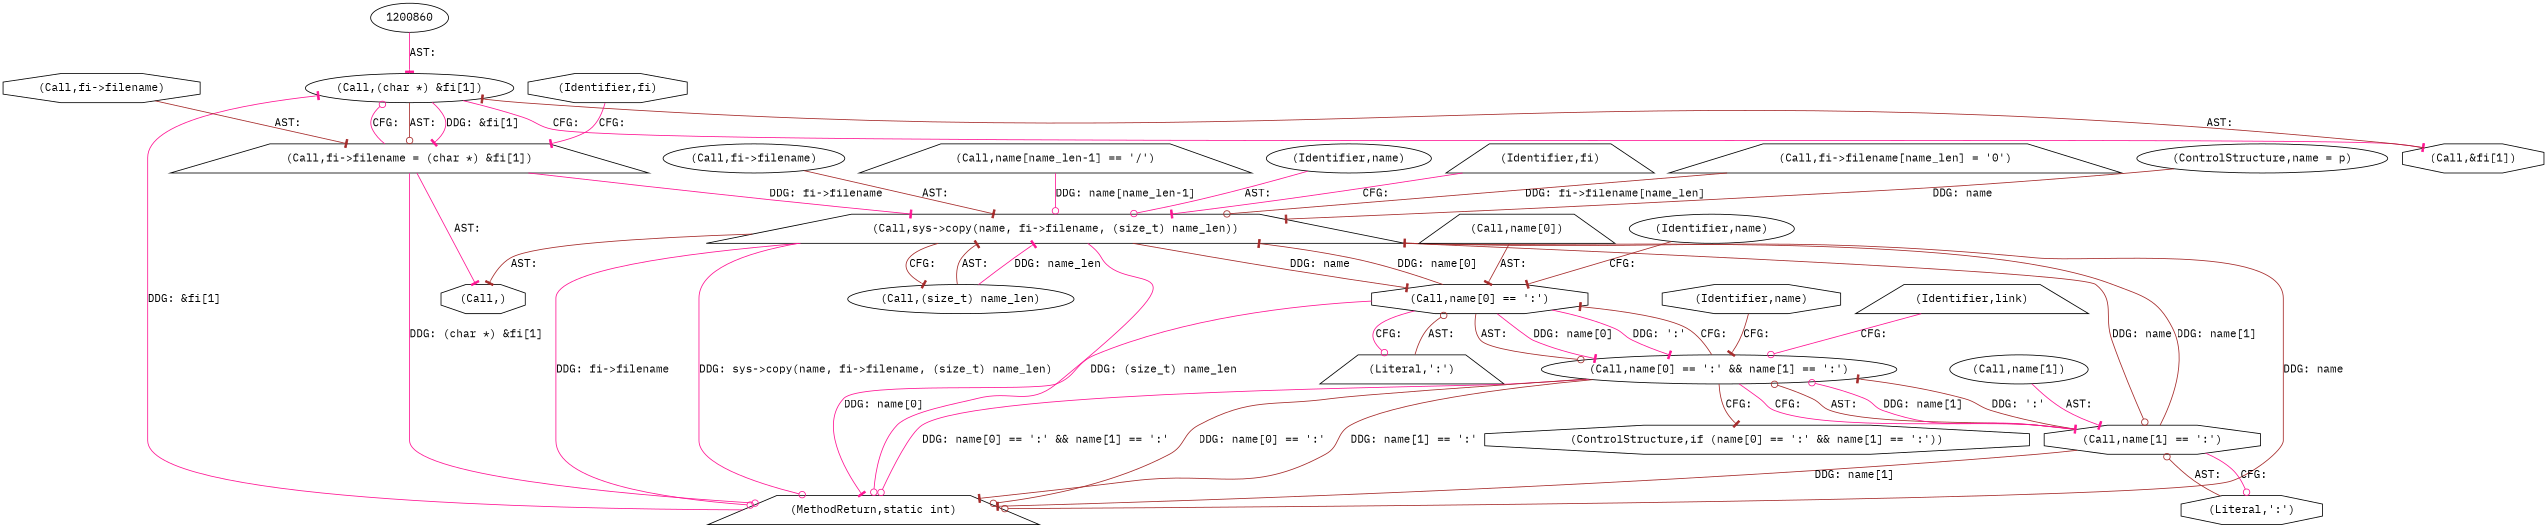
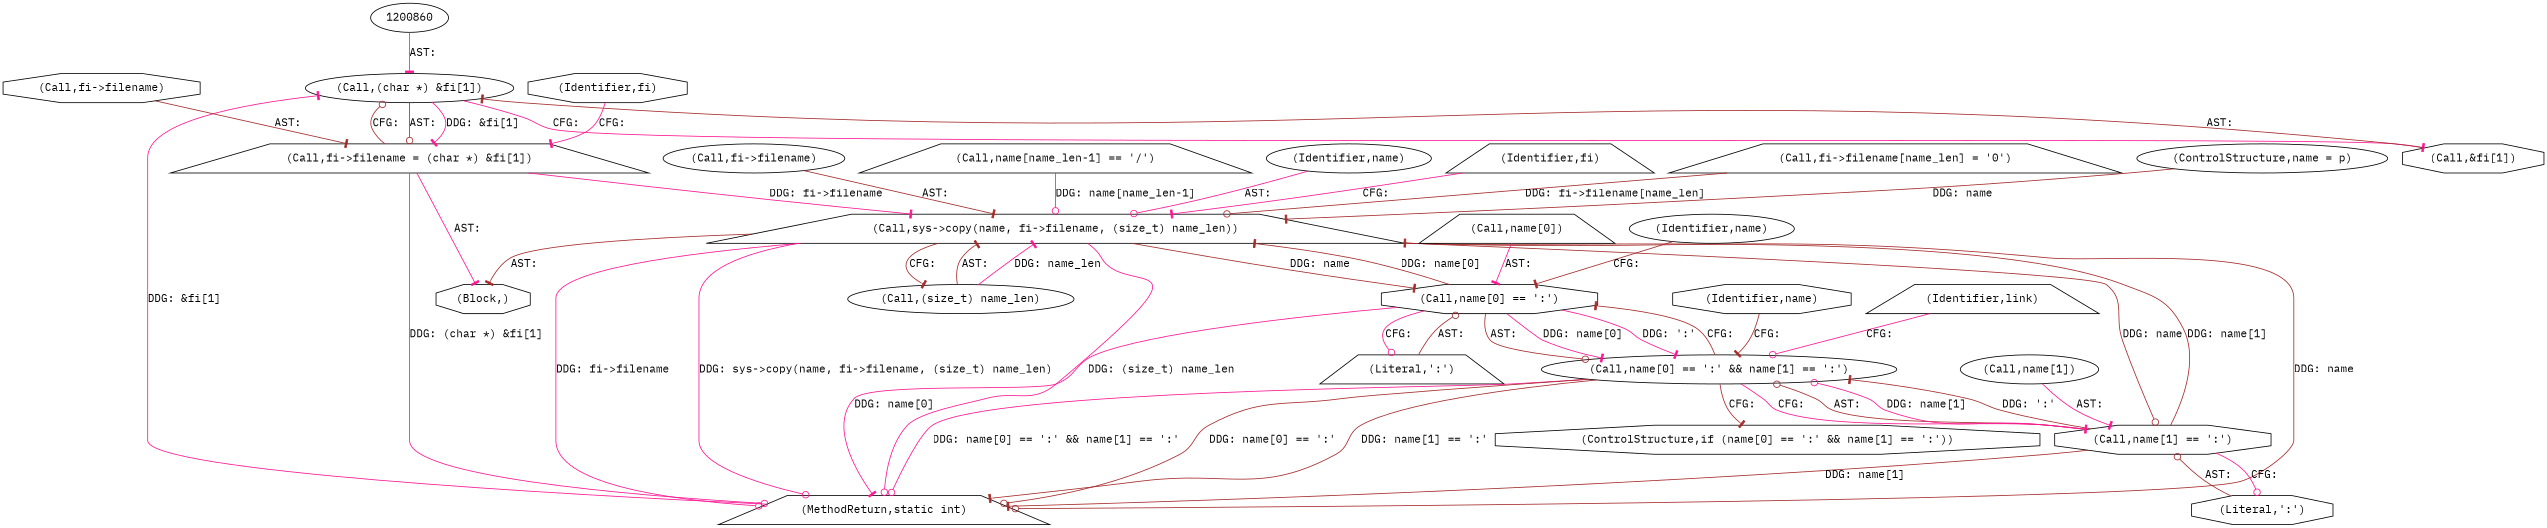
  digraph {
    fontname="IBM Plex Mono"
    node [fontname="IBM Plex Mono" shape=ellipse]
    edge [arrowhead=tee color=brown fontname="IBM Plex Mono"]
    n1 [label="(Call,(char *) &fi[1])"]
    n2 [label="(Call,fi->filename = (char *) &fi[1])" shape=trapezium]
    n3 [label="(Call,&fi[1])" shape=octagon]
    n4 [label="(MethodReturn,static int)" shape=trapezium]
    n5 [label="(Call,sys->copy(name, fi->filename, (size_t) name_len))" shape=trapezium]
-   n6 [label="(Call,)" shape=octagon]
+   n6 [label="(Block,)" shape=octagon]
    n7 [label="(Call,name[0] == ':')" shape=octagon]
    n8 [label="(Call,name[1] == ':')" shape=octagon]
    n9 [label="(Call,(size_t) name_len)"]
    n10 [label="(Call,name[0] == ':' && name[1] == ':')"]
    n11 [label="(Literal,':')" shape=trapezium]
    n12 [label="(Literal,':')" shape=octagon]
    n13 [label="(ControlStructure,if (name[0] == ':' && name[1] == ':'))" shape=octagon]
    n14 [label="(Identifier,name)" shape=octagon]
    n15 [label="(Call,fi->filename[name_len] = '\0')" shape=trapezium]
    n16 [label="(Identifier,name)"]
    n17 [label="(Call,name[0])" shape=trapezium]
    n18 [label="(ControlStructure,name = p)"]
    n19 [label="(Call,fi->filename)"]
    n20 [label="(Call,name[name_len-1] == '/')" shape=trapezium]
    n21 [label="(Identifier,link)" shape=trapezium]
    n22 [label="(Call,fi->filename)" shape=octagon]
    n23 [label="(Identifier,fi)" shape=octagon]
    n24 [label="(Call,name[1])"]
    n25 [label="(Identifier,name)"]
    n26 [label="(Identifier,fi)" shape=trapezium]
    n27 [label=1200860]
    n1 -> n2 [arrowhead=odot label="AST: "]
    n1 -> n2 [color=deeppink label="DDG: &fi[1]"]
    n1 -> n3 [color=deeppink label="CFG: "]
-   n2 -> n1 [arrowhead=odot color=deeppink label="CFG: "]
+   n2 -> n1 [arrowhead=odot label="CFG: "]
    n2 -> n4 [arrowhead=odot color=deeppink label="DDG: (char *) &fi[1]"]
    n2 -> n5 [color=deeppink label="DDG: fi->filename"]
    n2 -> n6 [color=deeppink label="AST: "]
    n3 -> n1 [label="AST: "]
    n4 -> n1 [color=deeppink label="DDG: &fi[1]"]
    n5 -> n4 [arrowhead=odot color=deeppink label="DDG: fi->filename"]
    n5 -> n4 [arrowhead=odot color=deeppink label="DDG: sys->copy(name, fi->filename, (size_t) name_len)"]
    n5 -> n4 [arrowhead=odot color=deeppink label="DDG: (size_t) name_len"]
    n5 -> n4 [arrowhead=odot label="DDG: name"]
    n5 -> n6 [label="AST: "]
    n5 -> n7 [label="DDG: name"]
    n5 -> n8 [arrowhead=odot label="DDG: name"]
    n5 -> n9 [label="CFG: "]
    n7 -> n4 [color=deeppink label="DDG: name[0]"]
    n7 -> n5 [label="DDG: name[0]"]
    n7 -> n10 [arrowhead=odot label="AST: "]
    n7 -> n10 [color=deeppink label="DDG: name[0]"]
    n7 -> n10 [color=deeppink label="DDG: ':'"]
    n7 -> n11 [arrowhead=odot color=deeppink label="CFG: "]
    n8 -> n4 [label="DDG: name[1]"]
    n8 -> n5 [label="DDG: name[1]"]
    n8 -> n10 [arrowhead=odot label="AST: "]
    n8 -> n10 [arrowhead=odot color=deeppink label="DDG: name[1]"]
    n8 -> n10 [label="DDG: ':'"]
    n8 -> n12 [arrowhead=odot color=deeppink label="CFG: "]
    n9 -> n5 [label="AST: "]
    n9 -> n5 [color=deeppink label="DDG: name_len"]
    n10 -> n4 [arrowhead=odot color=deeppink label="DDG: name[0] == ':' && name[1] == ':'"]
    n10 -> n4 [arrowhead=odot label="DDG: name[0] == ':'"]
    n10 -> n4 [label="DDG: name[1] == ':'"]
    n10 -> n7 [label="CFG: "]
    n10 -> n8 [color=deeppink label="CFG: "]
    n10 -> n13 [label="CFG: "]
    n11 -> n7 [arrowhead=odot label="AST: "]
    n12 -> n8 [arrowhead=odot label="AST: "]
    n14 -> n10 [label="CFG: "]
    n15 -> n5 [arrowhead=odot label="DDG: fi->filename[name_len]"]
    n16 -> n7 [label="CFG: "]
-   n17 -> n7 [label="AST: "]
+   n17 -> n7 [color=deeppink label="AST: "]
    n18 -> n5 [label="DDG: name"]
    n19 -> n5 [label="AST: "]
    n20 -> n5 [arrowhead=odot color=deeppink label="DDG: name[name_len-1]"]
    n21 -> n10 [arrowhead=odot color=deeppink label="CFG: "]
    n22 -> n2 [label="AST: "]
    n23 -> n2 [color=deeppink label="CFG: "]
    n24 -> n8 [color=deeppink label="AST: "]
    n25 -> n5 [arrowhead=odot color=deeppink label="AST: "]
    n26 -> n5 [color=deeppink label="CFG: "]
    n27 -> n1 [color=deeppink label="AST: "]
  }
